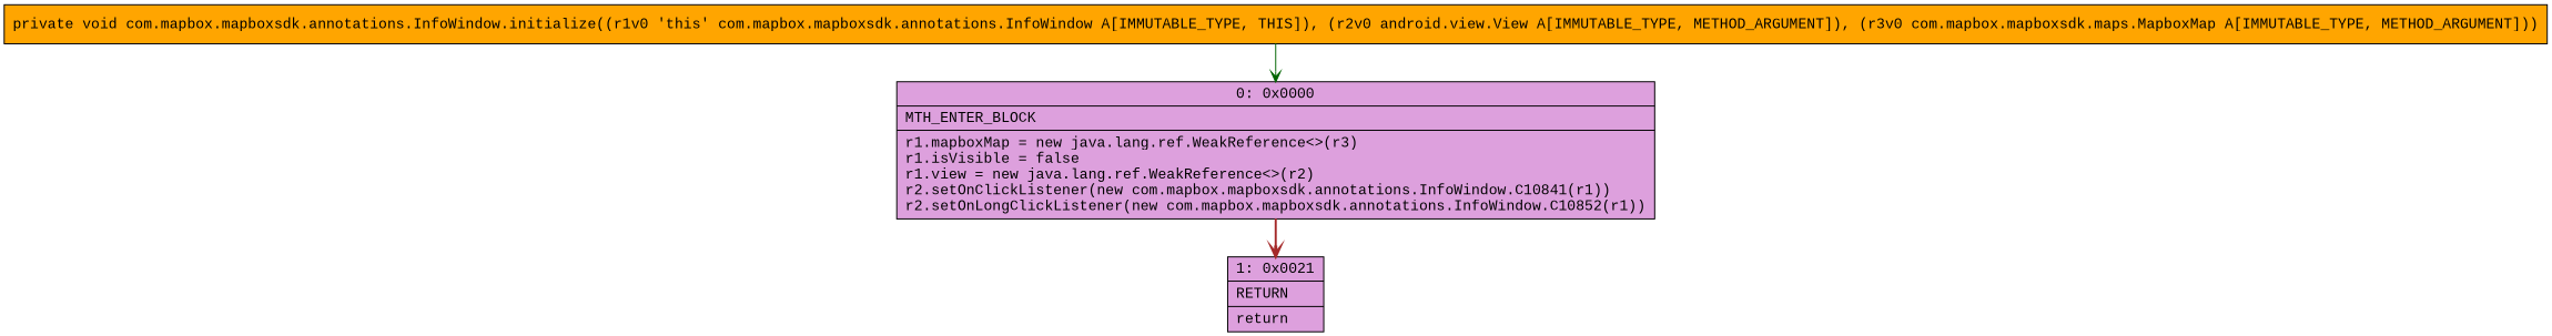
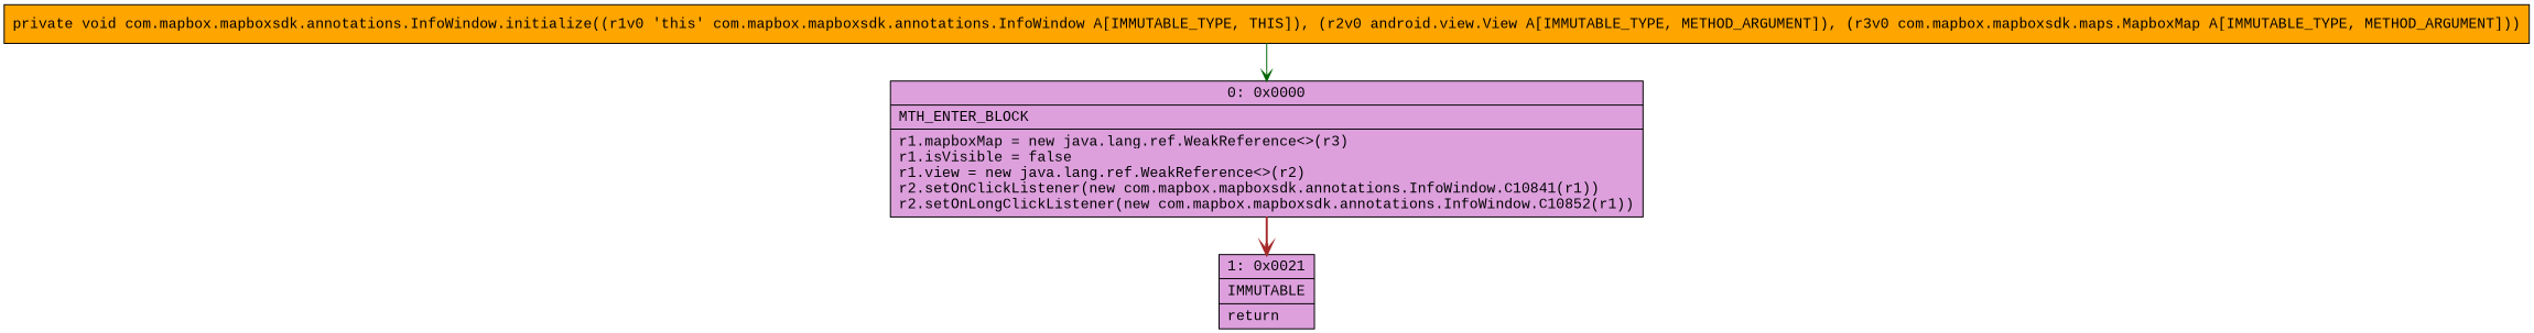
  digraph {
    fontname="Liberation Mono"
    node [shape=record style=filled fillcolor=plum fontname="Liberation Mono"]
    edge [arrowhead=vee fontname="Liberation Mono"]
    n1 [label="{0\:\ 0x0000|MTH_ENTER_BLOCK\l|r1.mapboxMap = new java.lang.ref.WeakReference\<\>(r3)\lr1.isVisible = false\lr1.view = new java.lang.ref.WeakReference\<\>(r2)\lr2.setOnClickListener(new com.mapbox.mapboxsdk.annotations.InfoWindow.C10841(r1))\lr2.setOnLongClickListener(new com.mapbox.mapboxsdk.annotations.InfoWindow.C10852(r1))\l}"]
-   n2 [label="{1\:\ 0x0021|RETURN\l|return\l}"]
+   n2 [label="{1\:\ 0x0021|IMMUTABLE\l|return\l}"]
    n3 [label="{private void com.mapbox.mapboxsdk.annotations.InfoWindow.initialize((r1v0 'this' com.mapbox.mapboxsdk.annotations.InfoWindow A[IMMUTABLE_TYPE, THIS]), (r2v0 android.view.View A[IMMUTABLE_TYPE, METHOD_ARGUMENT]), (r3v0 com.mapbox.mapboxsdk.maps.MapboxMap A[IMMUTABLE_TYPE, METHOD_ARGUMENT])) }" fillcolor=orange]
    n1 -> n2 [color=brown style=bold]
    n3 -> n1 [color=darkgreen style=solid]
  }
